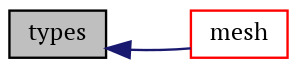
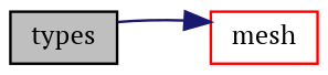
  digraph {
    rankdir=LR
    fontname="PT Serif"
    node [fontname="PT Serif" fontsize=10 shape=record]
    n1 [color=black fillcolor=grey75 fontcolor=black height=0.2 label=types style=filled width=0.4]
    n2 [color=red height=0.2 label=mesh width=0.4]
-   n1 -> n2 [color=midnightblue dir=back fontname="PT Serif" fontsize=10 labelfontname=FreeSans labelfontsize=10 style=solid]
+   n2 -> n1 [color=midnightblue dir=back fontname="PT Serif" fontsize=10 labelfontname=FreeSans labelfontsize=10 style=solid]
  }
